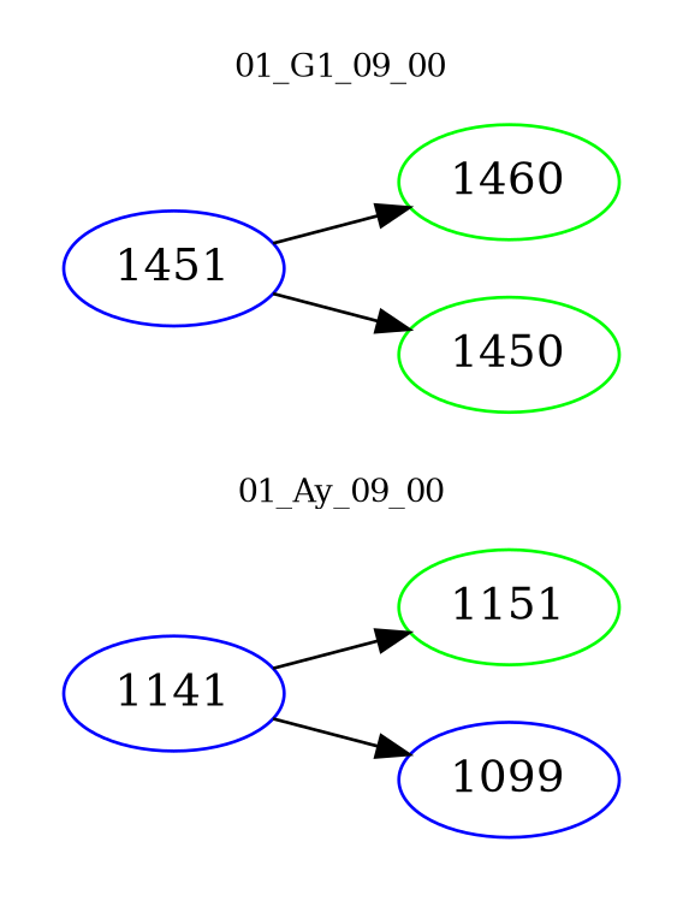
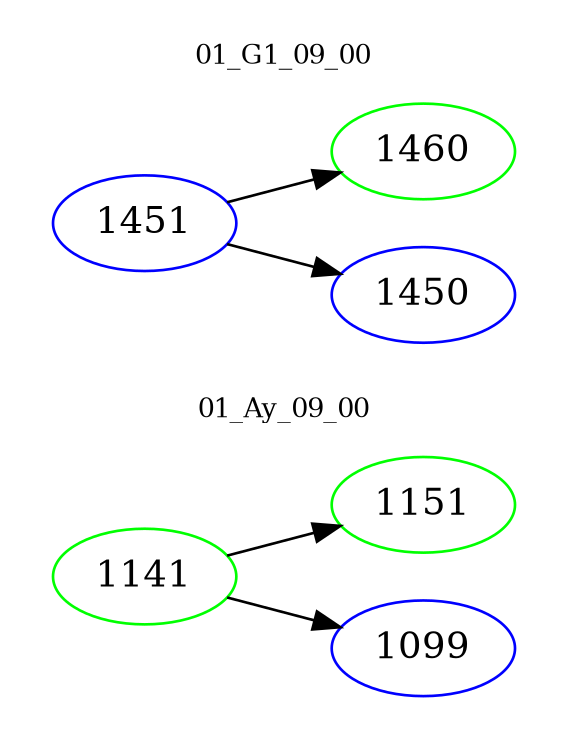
  digraph {
    rankdir=LR
    node [color=blue]
    edge [color=black]
-   n1 [label=1141]
+   n1 [color=green label=1141]
    n2 [label=1099]
    n3 [color=green label=1151]
    n4 [label=1451]
-   n5 [color=green label=1450]
+   n5 [label=1450]
    n6 [color=green label=1460]
    subgraph cluster_1 {
      color=white
      fontsize=10
      label="01_Ay_09_00"
      n1
      n2
      n3
    }
    subgraph cluster_2 {
      color=white
      fontsize=10
      label="01_G1_09_00"
      n4
      n5
      n6
    }
    n1 -> n2
    n1 -> n3
    n4 -> n5
    n4 -> n6
  }
